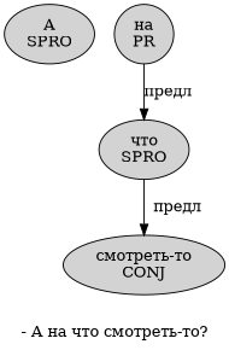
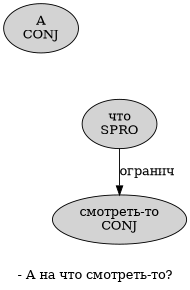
  digraph {
    label="- А на что смотреть-то?"
    node [fillcolor=lightgray penwidth=1 shape=ellipse style=filled]
-   n1 [label="А\nSPRO"]
-   n2 [label="на\nPR"]
+   n1 [label="А\nCONJ"]
    n3 [label="что\nSPRO"]
    n4 [label="смотреть-то\nCONJ"]
-   n2 -> n3 [label="предл"]
-   n3 -> n4 [label="предл"]
+   n3 -> n4 [label="огранич"]
  }
